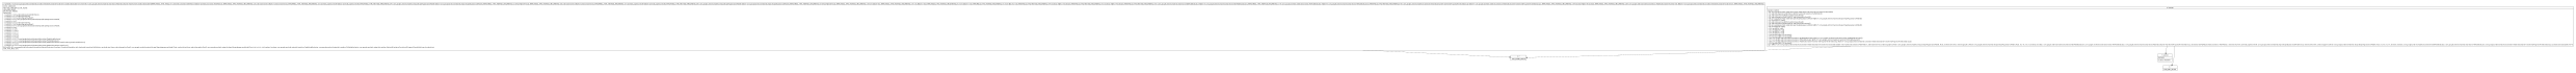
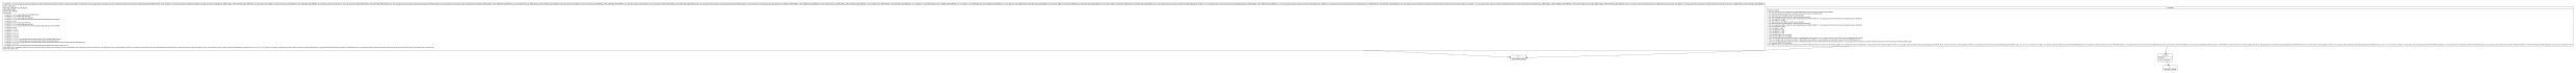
  digraph {
    fontname=Ubuntu
    node [fontname=Ubuntu shape=record]
    edge [fontname=Ubuntu]
    n1 [label="{4\:\ ?|MTH_ENTER_BLOCK\l}"]
    n2 [label="{6\:\ 0x0000|0x0000: INVOKE  \l  (r0 I:com.google.android.material.transition.MaterialContainerTransform$TransitionDrawable)\l  (r1 I:androidx.transition.PathMotion A[D('x0' androidx.transition.PathMotion)])\l  (r2 I:android.view.View A[D('x1' android.view.View)])\l  (r3 I:android.graphics.RectF A[D('x2' android.graphics.RectF)])\l  (r4 I:com.google.android.material.shape.ShapeAppearanceModel A[D('x3' com.google.android.material.shape.ShapeAppearanceModel)])\l  (r5 I:float A[D('x4' float)])\l  (r6 I:android.view.View A[D('x5' android.view.View)])\l  (r7 I:android.graphics.RectF A[D('x6' android.graphics.RectF)])\l  (r8 I:com.google.android.material.shape.ShapeAppearanceModel A[D('x7' com.google.android.material.shape.ShapeAppearanceModel)])\l  (r9 I:float A[D('x8' float)])\l  (r10 I:int A[D('x9' int)])\l  (r11 I:int A[D('x10' int)])\l  (r12 I:int A[D('x11' int)])\l  (r13 I:int A[D('x12' int)])\l  (r14 I:boolean A[D('x13' boolean)])\l  (r15 I:boolean A[D('x14' boolean)])\l  (r16 I:com.google.android.material.transition.FadeModeEvaluator A[D('x15' com.google.android.material.transition.FadeModeEvaluator)])\l  (r17 I:com.google.android.material.transition.FitModeEvaluator A[D('x16' com.google.android.material.transition.FitModeEvaluator)])\l  (r18 I:com.google.android.material.transition.MaterialContainerTransform$ProgressThresholdsGroup A[D('x17' com.google.android.material.transition.MaterialContainerTransform$ProgressThresholdsGroup)])\l  (r19 I:boolean A[D('x18' boolean)])\l type: DIRECT call: com.google.android.material.transition.MaterialContainerTransform.TransitionDrawable.\<init\>(androidx.transition.PathMotion, android.view.View, android.graphics.RectF, com.google.android.material.shape.ShapeAppearanceModel, float, android.view.View, android.graphics.RectF, com.google.android.material.shape.ShapeAppearanceModel, float, int, int, int, int, boolean, boolean, com.google.android.material.transition.FadeModeEvaluator, com.google.android.material.transition.FitModeEvaluator, com.google.android.material.transition.MaterialContainerTransform$ProgressThresholdsGroup, boolean):void A[MD:(androidx.transition.PathMotion, android.view.View, android.graphics.RectF, com.google.android.material.shape.ShapeAppearanceModel, float, android.view.View, android.graphics.RectF, com.google.android.material.shape.ShapeAppearanceModel, float, int, int, int, int, boolean, boolean, com.google.android.material.transition.FadeModeEvaluator, com.google.android.material.transition.FitModeEvaluator, com.google.android.material.transition.MaterialContainerTransform$ProgressThresholdsGroup, boolean):void (m)] (LINE:1074)\l}"]
    n3 [label="{7\:\ 0x0003|RETURN\l|0x0003: RETURN   \l}"]
    n4 [label="{5\:\ ?|MTH_EXIT_BLOCK\l}"]
    n5 [label="{\/* synthetic *\/ void com.google.android.material.transition.MaterialContainerTransform.TransitionDrawable.\<init\>((r0 'this' I:com.google.android.material.transition.MaterialContainerTransform$TransitionDrawable A[IMMUTABLE_TYPE, THIS]), (r1 I:androidx.transition.PathMotion A[D('x0' androidx.transition.PathMotion), IMMUTABLE_TYPE, METHOD_ARGUMENT]), (r2 I:android.view.View A[D('x1' android.view.View), IMMUTABLE_TYPE, METHOD_ARGUMENT]), (r3 I:android.graphics.RectF A[D('x2' android.graphics.RectF), IMMUTABLE_TYPE, METHOD_ARGUMENT]), (r4 I:com.google.android.material.shape.ShapeAppearanceModel A[D('x3' com.google.android.material.shape.ShapeAppearanceModel), IMMUTABLE_TYPE, METHOD_ARGUMENT]), (r5 I:float A[D('x4' float), IMMUTABLE_TYPE, METHOD_ARGUMENT]), (r6 I:android.view.View A[D('x5' android.view.View), IMMUTABLE_TYPE, METHOD_ARGUMENT]), (r7 I:android.graphics.RectF A[D('x6' android.graphics.RectF), IMMUTABLE_TYPE, METHOD_ARGUMENT]), (r8 I:com.google.android.material.shape.ShapeAppearanceModel A[D('x7' com.google.android.material.shape.ShapeAppearanceModel), IMMUTABLE_TYPE, METHOD_ARGUMENT]), (r9 I:float A[D('x8' float), IMMUTABLE_TYPE, METHOD_ARGUMENT]), (r10 I:int A[D('x9' int), IMMUTABLE_TYPE, METHOD_ARGUMENT]), (r11 I:int A[D('x10' int), IMMUTABLE_TYPE, METHOD_ARGUMENT]), (r12 I:int A[D('x11' int), IMMUTABLE_TYPE, METHOD_ARGUMENT]), (r13 I:int A[D('x12' int), IMMUTABLE_TYPE, METHOD_ARGUMENT]), (r14 I:boolean A[D('x13' boolean), IMMUTABLE_TYPE, METHOD_ARGUMENT]), (r15 I:boolean A[D('x14' boolean), IMMUTABLE_TYPE, METHOD_ARGUMENT]), (r16 I:com.google.android.material.transition.FadeModeEvaluator A[D('x15' com.google.android.material.transition.FadeModeEvaluator), IMMUTABLE_TYPE, METHOD_ARGUMENT]), (r17 I:com.google.android.material.transition.FitModeEvaluator A[D('x16' com.google.android.material.transition.FitModeEvaluator), IMMUTABLE_TYPE, METHOD_ARGUMENT]), (r18 I:com.google.android.material.transition.MaterialContainerTransform$ProgressThresholdsGroup A[D('x17' com.google.android.material.transition.MaterialContainerTransform$ProgressThresholdsGroup), IMMUTABLE_TYPE, METHOD_ARGUMENT]), (r19 I:boolean A[D('x18' boolean), IMMUTABLE_TYPE, METHOD_ARGUMENT]), (r20 I:com.google.android.material.transition.MaterialContainerTransform$1 A[D('x19' com.google.android.material.transition.MaterialContainerTransform$1), IMMUTABLE_TYPE, METHOD_ARGUMENT]))  | DONT_GENERATE\lMETHOD_CANDIDATE_FOR_INLINE\lUSE_LINES_HINTS\lINLINE_NOT_NEEDED\lDebug Info:\l  \-1 \-0x0003: r1 'x0' Landroidx\/transition\/PathMotion;\l  \-1 \-0x0003: r2 'x1' Landroid\/view\/View;\l  \-1 \-0x0003: r3 'x2' Landroid\/graphics\/RectF;\l  \-1 \-0x0003: r4 'x3' Lcom\/google\/android\/material\/shape\/ShapeAppearanceModel;\l  \-1 \-0x0003: r5 'x4' F\l  \-1 \-0x0003: r6 'x5' Landroid\/view\/View;\l  \-1 \-0x0003: r7 'x6' Landroid\/graphics\/RectF;\l  \-1 \-0x0003: r8 'x7' Lcom\/google\/android\/material\/shape\/ShapeAppearanceModel;\l  \-1 \-0x0003: r9 'x8' F\l  \-1 \-0x0003: r10 'x9' I\l  \-1 \-0x0003: r11 'x10' I\l  \-1 \-0x0003: r12 'x11' I\l  \-1 \-0x0003: r13 'x12' I\l  \-1 \-0x0003: r14 'x13' Z\l  \-1 \-0x0003: r15 'x14' Z\l  \-1 \-0x0003: r16 'x15' Lcom\/google\/android\/material\/transition\/FadeModeEvaluator;\l  \-1 \-0x0003: r17 'x16' Lcom\/google\/android\/material\/transition\/FitModeEvaluator;\l  \-1 \-0x0003: r18 'x17' Lcom\/google\/android\/material\/transition\/MaterialContainerTransform$ProgressThresholdsGroup;\l  \-1 \-0x0003: r19 'x18' Z\l  \-1 \-0x0003: r20 'x19' Lcom\/google\/android\/material\/transition\/MaterialContainerTransform$1;\lREPLACED_BY: com.google.android.material.transition.MaterialContainerTransform.TransitionDrawable.\<init\>(androidx.transition.PathMotion, android.view.View, android.graphics.RectF, com.google.android.material.shape.ShapeAppearanceModel, float, android.view.View, android.graphics.RectF, com.google.android.material.shape.ShapeAppearanceModel, float, int, int, int, int, boolean, boolean, com.google.android.material.transition.FadeModeEvaluator, com.google.android.material.transition.FitModeEvaluator, com.google.android.material.transition.MaterialContainerTransform$ProgressThresholdsGroup, boolean):void\lSKIP_MTH_ARGS: \{19\}\l}"]
    n2 -> n1
    n2 -> n3
-   n2 -> n4
+   n3 -> n4
    n5 -> n1
  }
